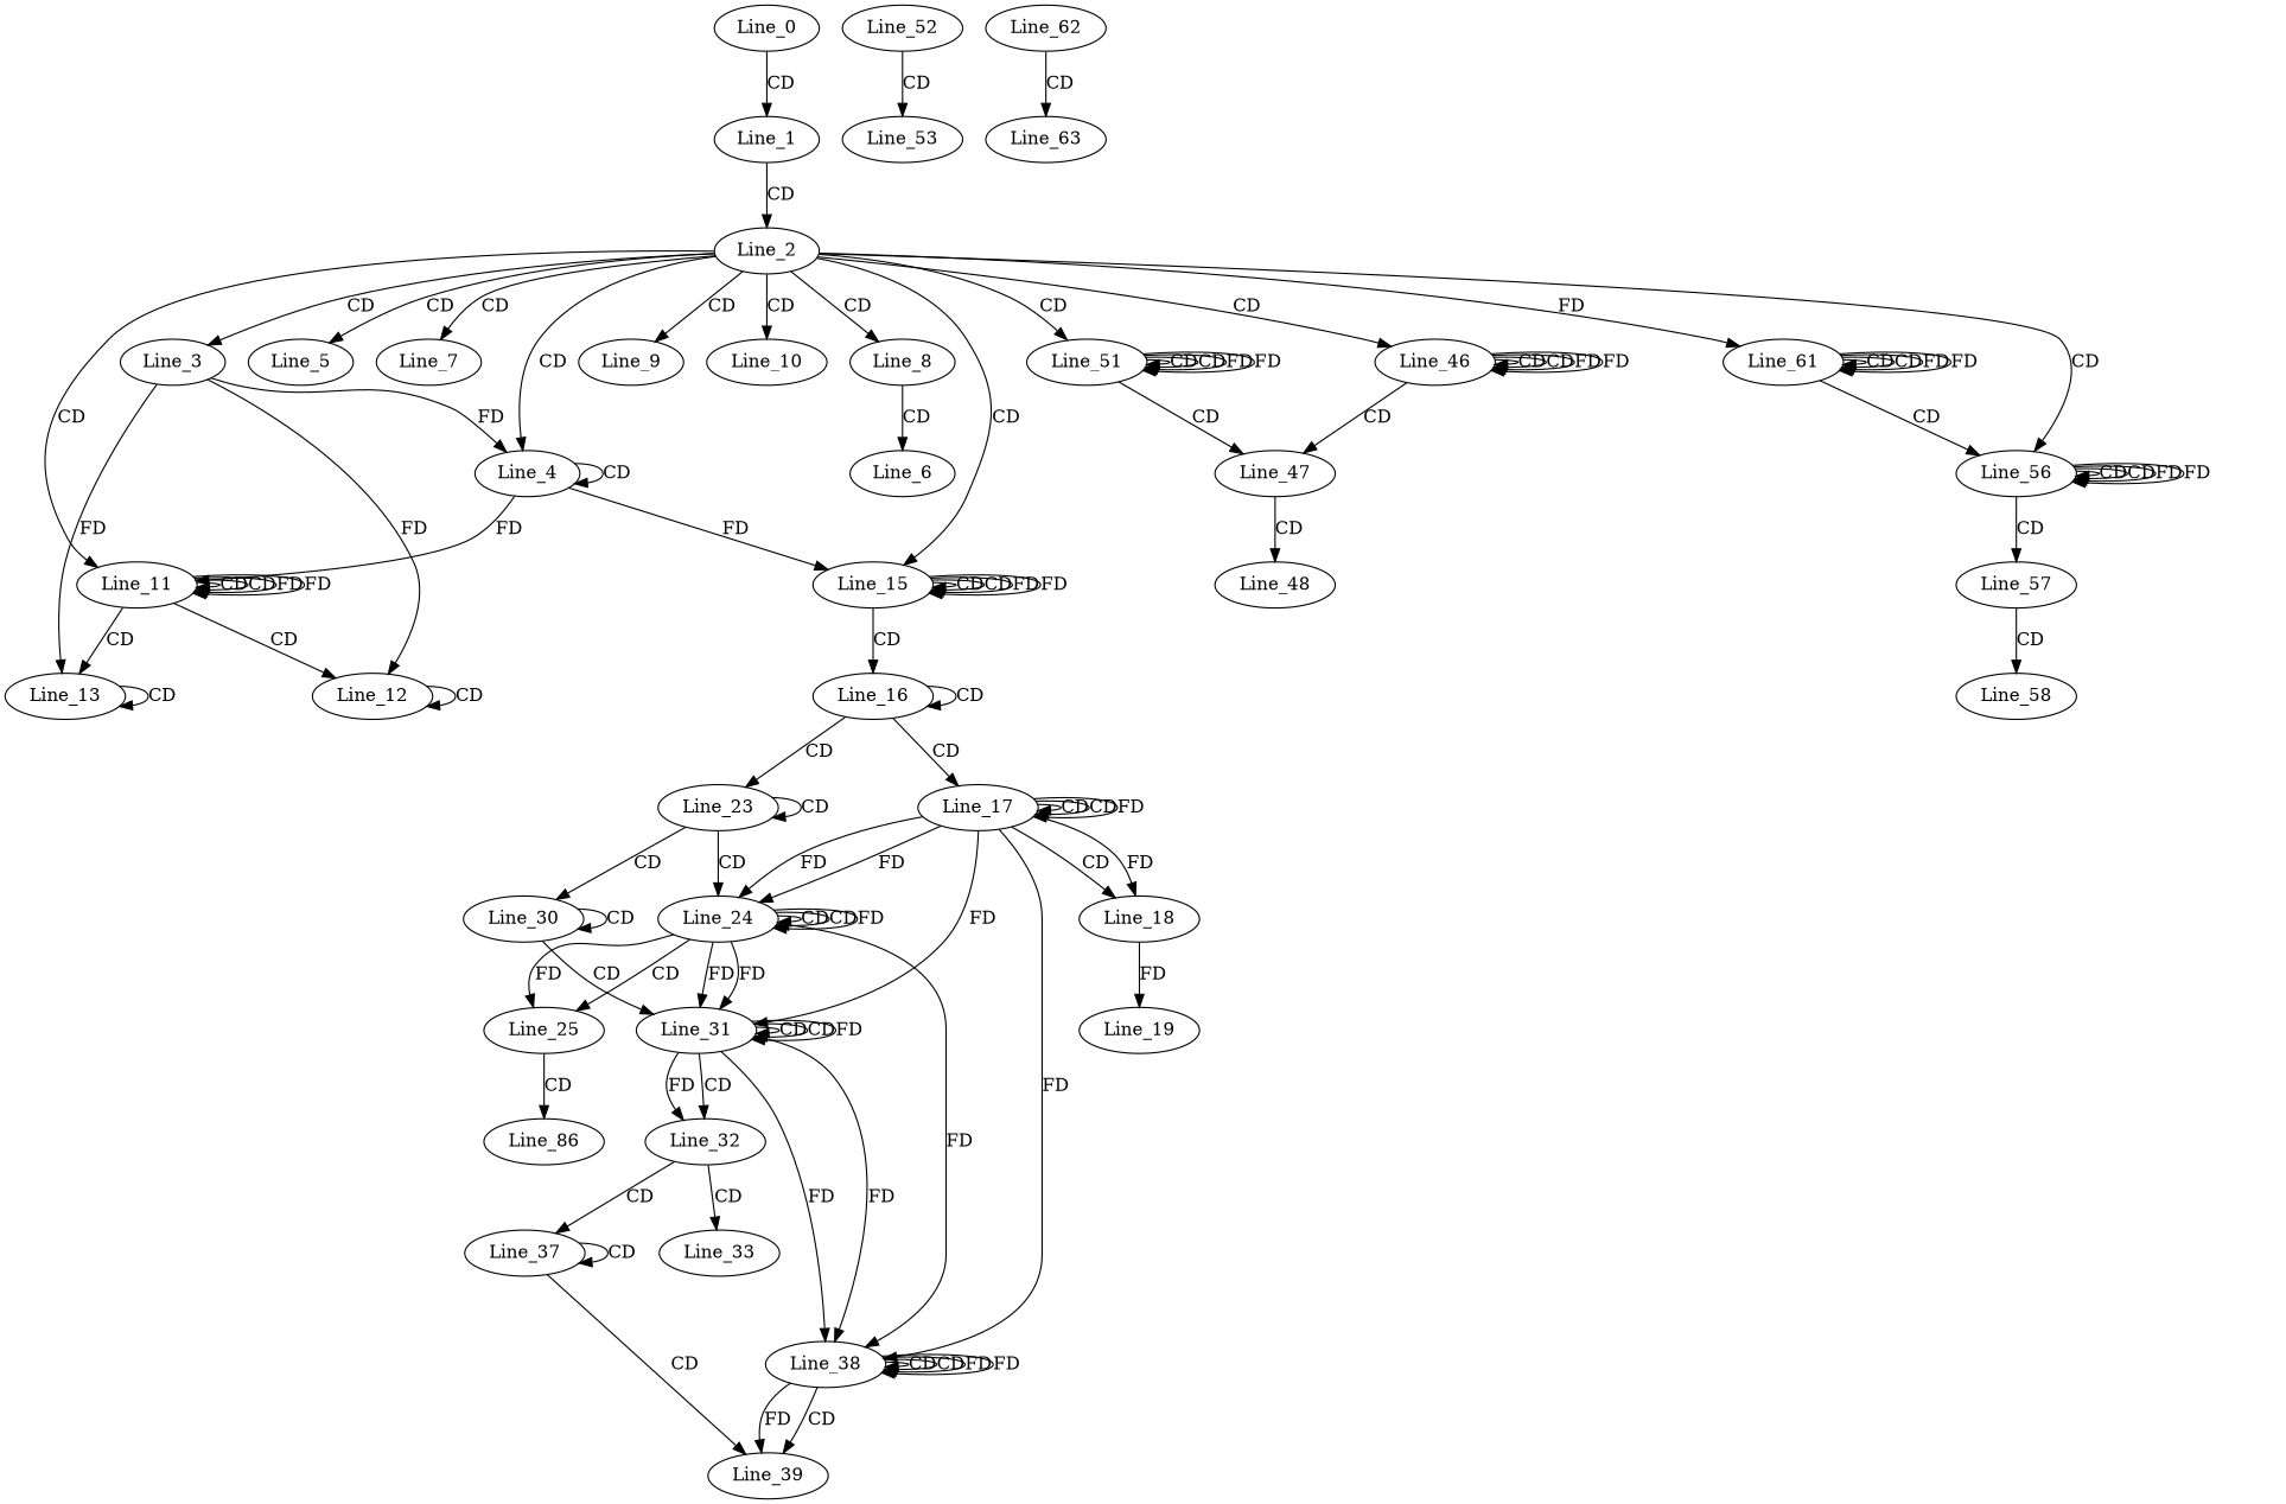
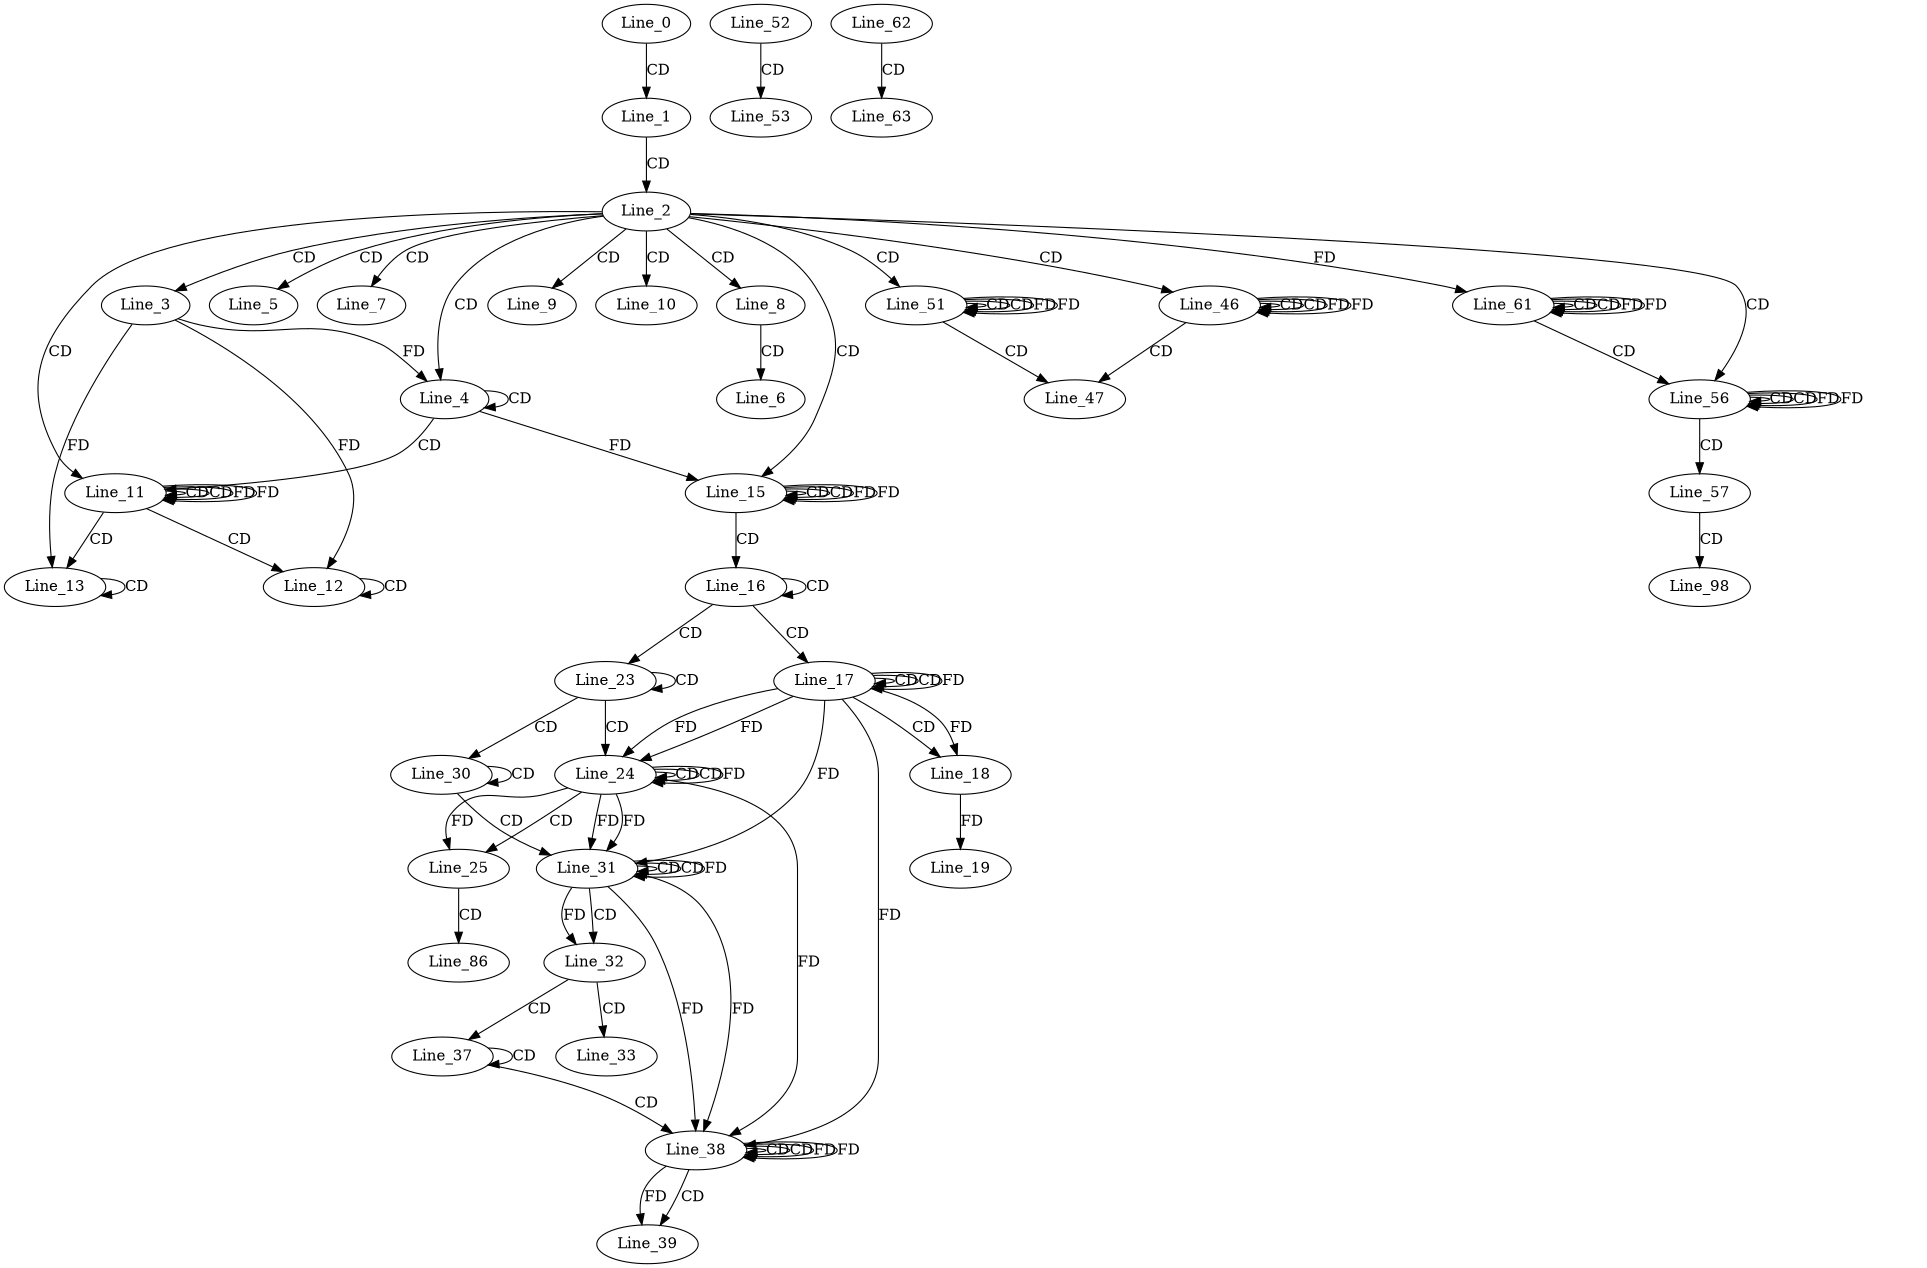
  digraph {
    Line_0
    Line_1
    Line_2
    Line_3
    Line_4
    Line_5
    Line_7
    Line_8
    Line_9
    Line_10
    Line_11
    Line_15
    Line_46
    Line_51
    Line_56
    Line_61
    Line_12
    Line_13
    Line_6
    Line_16
    Line_47
    Line_57
    Line_17
    Line_23
    Line_18
    Line_24
    Line_31
    Line_38
    Line_30
    Line_19
    Line_25
    Line_32
    Line_39
    n34 [label=Line_86]
    Line_37
    Line_33
-   Line_48
    Line_52
    Line_53
-   Line_58
+   Line_58 [label=Line_98]
    Line_62
    Line_63
    Line_0 -> Line_1 [label=CD]
    Line_1 -> Line_2 [label=CD]
    Line_2 -> Line_3 [label=CD]
    Line_2 -> Line_4 [label=CD]
    Line_2 -> Line_5 [label=CD]
    Line_2 -> Line_7 [label=CD]
    Line_2 -> Line_8 [label=CD]
    Line_2 -> Line_9 [label=CD]
    Line_2 -> Line_10 [label=CD]
    Line_2 -> Line_11 [label=CD]
    Line_2 -> Line_15 [label=CD]
    Line_2 -> Line_46 [label=CD]
    Line_2 -> Line_51 [label=CD]
    Line_2 -> Line_56 [label=CD]
    Line_2 -> Line_61 [label=FD]
    Line_3 -> Line_4 [label=FD]
    Line_3 -> Line_12 [label=FD]
    Line_3 -> Line_13 [label=FD]
    Line_4 -> Line_4 [label=CD]
-   Line_4 -> Line_11 [label=FD]
+   Line_4 -> Line_11 [label=CD]
    Line_4 -> Line_15 [label=FD]
    Line_8 -> Line_6 [label=CD]
    Line_11 -> Line_11 [label=CD]
    Line_11 -> Line_11 [label=CD]
    Line_11 -> Line_11 [label=FD]
    Line_11 -> Line_11 [label=FD]
    Line_11 -> Line_12 [label=CD]
    Line_11 -> Line_13 [label=CD]
    Line_15 -> Line_15 [label=CD]
    Line_15 -> Line_15 [label=CD]
    Line_15 -> Line_15 [label=FD]
    Line_15 -> Line_15 [label=FD]
    Line_15 -> Line_16 [label=CD]
    Line_46 -> Line_46 [label=CD]
    Line_46 -> Line_46 [label=CD]
    Line_46 -> Line_46 [label=FD]
    Line_46 -> Line_46 [label=FD]
    Line_46 -> Line_47 [label=CD]
    Line_51 -> Line_51 [label=CD]
    Line_51 -> Line_51 [label=CD]
    Line_51 -> Line_51 [label=FD]
    Line_51 -> Line_51 [label=FD]
    Line_51 -> Line_47 [label=CD]
    Line_56 -> Line_56 [label=CD]
    Line_56 -> Line_56 [label=CD]
    Line_56 -> Line_56 [label=FD]
    Line_56 -> Line_56 [label=FD]
    Line_56 -> Line_57 [label=CD]
    Line_61 -> Line_56 [label=CD]
    Line_61 -> Line_61 [label=CD]
    Line_61 -> Line_61 [label=CD]
    Line_61 -> Line_61 [label=FD]
    Line_61 -> Line_61 [label=FD]
    Line_12 -> Line_12 [label=CD]
    Line_13 -> Line_13 [label=CD]
    Line_16 -> Line_16 [label=CD]
    Line_16 -> Line_17 [label=CD]
    Line_16 -> Line_23 [label=CD]
-   Line_47 -> Line_48 [label=CD]
    Line_57 -> Line_58 [label=CD]
    Line_17 -> Line_17 [label=CD]
    Line_17 -> Line_17 [label=CD]
    Line_17 -> Line_17 [label=FD]
    Line_17 -> Line_18 [label=CD]
    Line_17 -> Line_18 [label=FD]
    Line_17 -> Line_24 [label=FD]
    Line_17 -> Line_24 [label=FD]
    Line_17 -> Line_31 [label=FD]
    Line_17 -> Line_38 [label=FD]
    Line_23 -> Line_23 [label=CD]
    Line_23 -> Line_24 [label=CD]
    Line_23 -> Line_30 [label=CD]
    Line_18 -> Line_19 [label=FD]
    Line_24 -> Line_24 [label=CD]
    Line_24 -> Line_24 [label=CD]
    Line_24 -> Line_24 [label=FD]
    Line_24 -> Line_31 [label=FD]
    Line_24 -> Line_31 [label=FD]
    Line_24 -> Line_38 [label=FD]
    Line_24 -> Line_25 [label=CD]
    Line_24 -> Line_25 [label=FD]
    Line_31 -> Line_31 [label=CD]
    Line_31 -> Line_31 [label=CD]
    Line_31 -> Line_31 [label=FD]
    Line_31 -> Line_38 [label=FD]
    Line_31 -> Line_38 [label=FD]
    Line_31 -> Line_32 [label=CD]
    Line_31 -> Line_32 [label=FD]
    Line_38 -> Line_38 [label=CD]
    Line_38 -> Line_38 [label=CD]
    Line_38 -> Line_38 [label=FD]
    Line_38 -> Line_38 [label=FD]
    Line_38 -> Line_39 [label=CD]
    Line_38 -> Line_39 [label=FD]
    Line_30 -> Line_31 [label=CD]
    Line_30 -> Line_30 [label=CD]
    Line_25 -> n34 [label=CD]
    Line_32 -> Line_37 [label=CD]
    Line_32 -> Line_33 [label=CD]
-   Line_37 -> Line_39 [label=CD]
+   Line_37 -> Line_38 [label=CD]
    Line_37 -> Line_37 [label=CD]
    Line_52 -> Line_53 [label=CD]
    Line_62 -> Line_63 [label=CD]
  }
